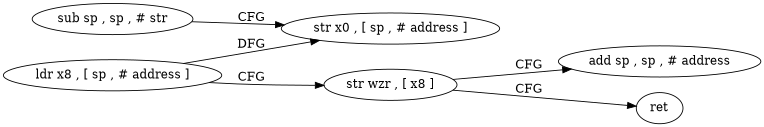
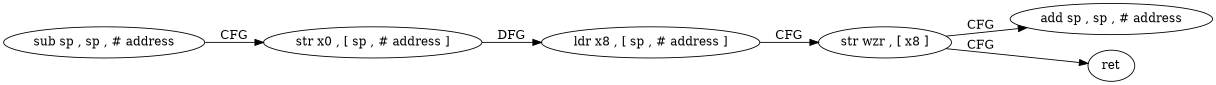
  digraph {
    rankdir=LR
-   n1 [label="sub sp , sp , # str"]
+   n1 [label="sub sp , sp , # address"]
    n2 [label="str x0 , [ sp , # address ]"]
    n3 [label="ldr x8 , [ sp , # address ]"]
    n4 [label="str wzr , [ x8 ]"]
    n5 [label="add sp , sp , # address"]
    n6 [label=ret]
    n1 -> n2 [label=CFG]
-   n3 -> n2 [label=DFG]
+   n2 -> n3 [label=DFG]
    n3 -> n4 [label=CFG]
    n4 -> n5 [label=CFG]
    n4 -> n6 [label=CFG]
  }
